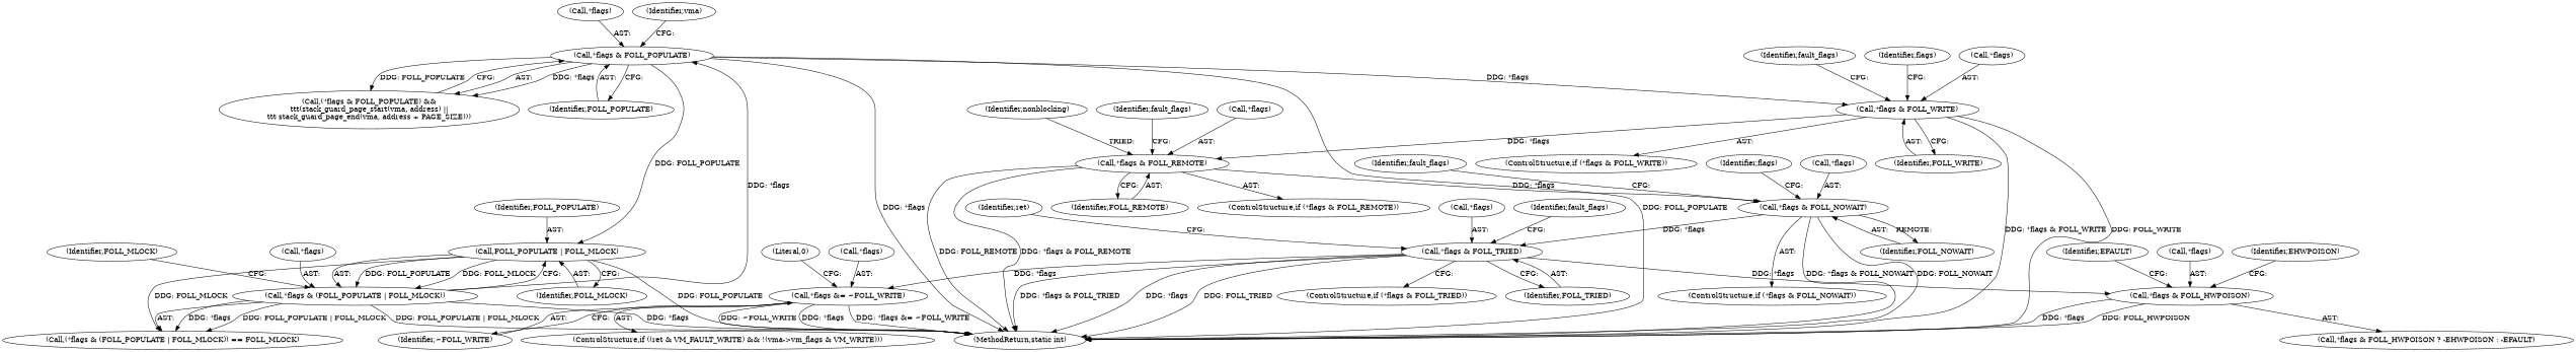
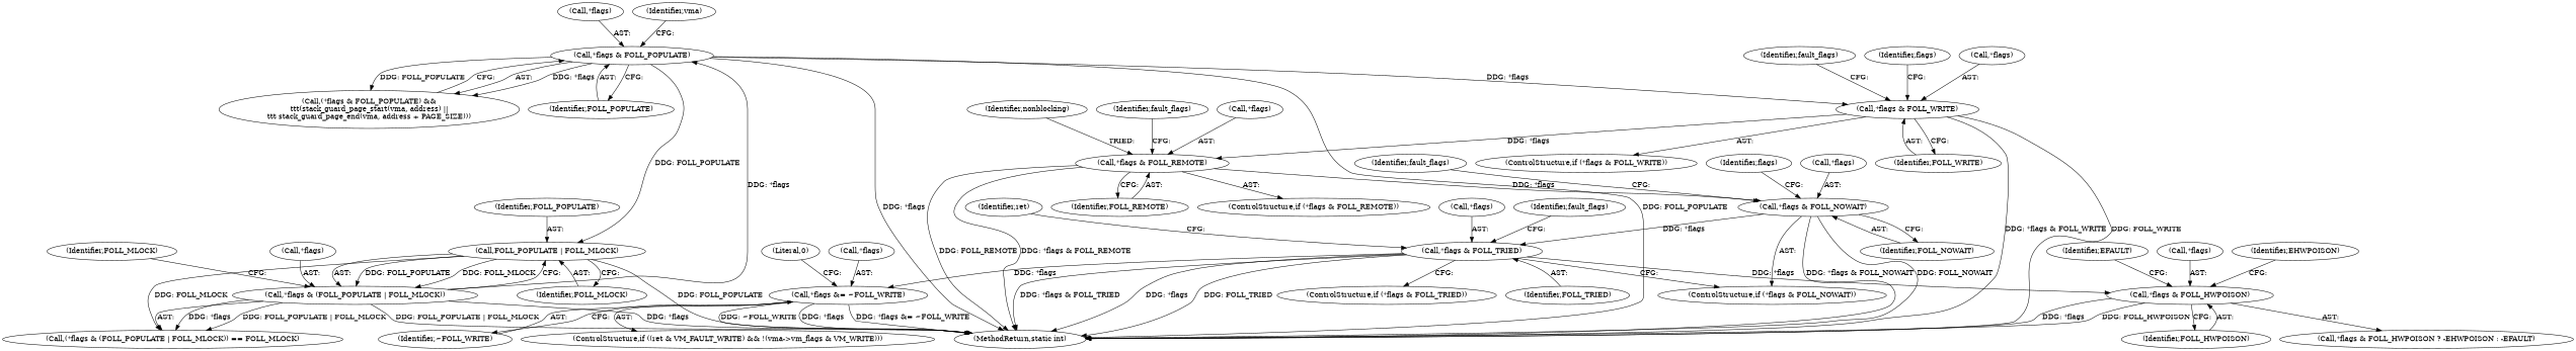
  digraph {
    n1 [label="(Call,*flags & FOLL_TRIED)"]
    n2 [label="(Call,*flags & FOLL_HWPOISON)"]
    n3 [label="(Call,*flags &= ~FOLL_WRITE)"]
    n4 [label="(ControlStructure,if (*flags & FOLL_TRIED))"]
    n5 [label="(Identifier,FOLL_TRIED)"]
    n6 [label="(MethodReturn,static int)"]
    n7 [label="(Call,*flags & FOLL_HWPOISON ? -EHWPOISON : -EFAULT)"]
+   n8 [label="(Identifier,FOLL_HWPOISON)"]
    n9 [label="(Identifier,~FOLL_WRITE)"]
    n10 [label="(ControlStructure,if ((ret & VM_FAULT_WRITE) && !(vma->vm_flags & VM_WRITE)))"]
    n11 [label="(Call,*flags & FOLL_NOWAIT)"]
    n12 [label="(ControlStructure,if (*flags & FOLL_NOWAIT))"]
    n13 [label="(Identifier,FOLL_NOWAIT)"]
    n14 [label="(Call,*flags & FOLL_REMOTE)"]
    n15 [label="(ControlStructure,if (*flags & FOLL_REMOTE))"]
    n16 [label="(Identifier,FOLL_REMOTE)"]
    n17 [label="(Call,*flags & FOLL_WRITE)"]
    n18 [label="(ControlStructure,if (*flags & FOLL_WRITE))"]
    n19 [label="(Identifier,FOLL_WRITE)"]
    n20 [label="(Call,*flags & FOLL_POPULATE)"]
    n21 [label="(Identifier,FOLL_POPULATE)"]
    n22 [label="(Call,(*flags & FOLL_POPULATE) &&\n\t\t\t(stack_guard_page_start(vma, address) ||\n\t\t\t stack_guard_page_end(vma, address + PAGE_SIZE)))"]
    n23 [label="(Call,FOLL_POPULATE | FOLL_MLOCK)"]
    n24 [label="(Call,*flags & (FOLL_POPULATE | FOLL_MLOCK))"]
    n25 [label="(Call,(*flags & (FOLL_POPULATE | FOLL_MLOCK)) == FOLL_MLOCK)"]
    n26 [label="(Identifier,FOLL_MLOCK)"]
    n27 [label="(Identifier,FOLL_MLOCK)"]
    n28 [label="(Call,*flags)"]
    n29 [label="(Identifier,flags)"]
    n30 [label="(Call,*flags)"]
    n31 [label="(Identifier,fault_flags)"]
    n32 [label="(Identifier,fault_flags)"]
    n33 [label="(Identifier,fault_flags)"]
    n34 [label="(Call,*flags)"]
    n35 [label="(Call,*flags)"]
    n36 [label="(Identifier,flags)"]
    n37 [label="(Call,*flags)"]
    n38 [label="(Identifier,nonblocking)"]
    n39 [label="(Identifier,ret)"]
    n40 [label="(Identifier,EHWPOISON)"]
    n41 [label="(Identifier,FOLL_POPULATE)"]
    n42 [label="(Literal,0)"]
    n43 [label="(Identifier,vma)"]
    n44 [label="(Identifier,EFAULT)"]
    n45 [label="(Call,*flags)"]
    n46 [label="(Call,*flags)"]
    n47 [label="(Call,*flags)"]
    n48 [label="(Identifier,fault_flags)"]
    n1 -> n2 [label="DDG: *flags"]
    n1 -> n3 [label="DDG: *flags"]
    n1 -> n4 [label="CFG: "]
-   n1 -> n5 [label="CFG: "]
+   n1 -> n12 [label="CFG: "]
    n1 -> n6 [label="DDG: *flags"]
    n1 -> n6 [label="DDG: FOLL_TRIED"]
    n1 -> n6 [label="DDG: *flags & FOLL_TRIED"]
    n2 -> n6 [label="DDG: *flags"]
    n2 -> n6 [label="DDG: FOLL_HWPOISON"]
    n2 -> n7 [label="AST: "]
+   n2 -> n8 [label="CFG: "]
    n3 -> n6 [label="DDG: *flags"]
    n3 -> n6 [label="DDG: *flags &= ~FOLL_WRITE"]
    n3 -> n6 [label="DDG: ~FOLL_WRITE"]
    n3 -> n9 [label="CFG: "]
    n3 -> n10 [label="AST: "]
    n5 -> n1 [label="AST: "]
+   n8 -> n2 [label="AST: "]
    n9 -> n3 [label="AST: "]
    n11 -> n1 [label="DDG: *flags"]
    n11 -> n6 [label="DDG: *flags & FOLL_NOWAIT"]
    n11 -> n6 [label="DDG: FOLL_NOWAIT"]
    n11 -> n12 [label="AST: "]
-   n11 -> n13 [label="REMOTE: "]
+   n11 -> n13 [label="CFG: "]
    n13 -> n11 [label="AST: "]
    n14 -> n6 [label="DDG: FOLL_REMOTE"]
    n14 -> n6 [label="DDG: *flags & FOLL_REMOTE"]
    n14 -> n11 [label="DDG: *flags"]
    n14 -> n15 [label="AST: "]
    n14 -> n16 [label="CFG: "]
    n16 -> n14 [label="AST: "]
    n17 -> n6 [label="DDG: FOLL_WRITE"]
    n17 -> n6 [label="DDG: *flags & FOLL_WRITE"]
    n17 -> n14 [label="DDG: *flags"]
    n17 -> n18 [label="AST: "]
    n17 -> n19 [label="CFG: "]
    n19 -> n17 [label="AST: "]
    n20 -> n6 [label="DDG: *flags"]
    n20 -> n6 [label="DDG: FOLL_POPULATE"]
    n20 -> n17 [label="DDG: *flags"]
    n20 -> n21 [label="CFG: "]
    n20 -> n22 [label="AST: "]
    n20 -> n22 [label="DDG: *flags"]
    n20 -> n22 [label="DDG: FOLL_POPULATE"]
    n20 -> n23 [label="DDG: FOLL_POPULATE"]
    n21 -> n20 [label="AST: "]
    n22 -> n20 [label="CFG: "]
    n23 -> n6 [label="DDG: FOLL_POPULATE"]
    n23 -> n24 [label="AST: "]
    n23 -> n24 [label="DDG: FOLL_POPULATE"]
    n23 -> n24 [label="DDG: FOLL_MLOCK"]
    n23 -> n25 [label="DDG: FOLL_MLOCK"]
    n23 -> n26 [label="CFG: "]
    n24 -> n6 [label="DDG: *flags"]
    n24 -> n6 [label="DDG: FOLL_POPULATE | FOLL_MLOCK"]
    n24 -> n20 [label="DDG: *flags"]
    n24 -> n23 [label="CFG: "]
    n24 -> n25 [label="AST: "]
    n24 -> n25 [label="DDG: *flags"]
    n24 -> n25 [label="DDG: FOLL_POPULATE | FOLL_MLOCK"]
    n26 -> n23 [label="AST: "]
    n27 -> n24 [label="CFG: "]
    n28 -> n3 [label="AST: "]
    n29 -> n11 [label="CFG: "]
    n30 -> n11 [label="AST: "]
    n31 -> n14 [label="CFG: "]
    n32 -> n17 [label="CFG: "]
    n33 -> n11 [label="CFG: "]
    n34 -> n24 [label="AST: "]
    n35 -> n14 [label="AST: "]
    n36 -> n17 [label="CFG: "]
    n37 -> n20 [label="AST: "]
    n38 -> n14 [label="TRIED: "]
    n39 -> n1 [label="CFG: "]
    n40 -> n2 [label="CFG: "]
    n41 -> n23 [label="AST: "]
    n42 -> n3 [label="CFG: "]
    n43 -> n20 [label="CFG: "]
    n44 -> n2 [label="CFG: "]
    n45 -> n17 [label="AST: "]
    n46 -> n1 [label="AST: "]
    n47 -> n2 [label="AST: "]
    n48 -> n1 [label="CFG: "]
  }
